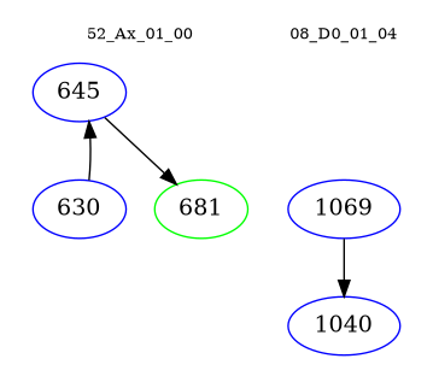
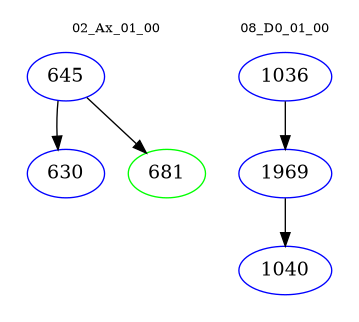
  digraph {
    node [color=blue]
    edge [color=black]
    n1 [label=645]
    n2 [label=630]
    n3 [color=green label=681]
-   n5 [label=1069]
+   n4 [label=1036]
+   n5 [label=1969]
    n6 [label=1040]
    subgraph cluster_1 {
      color=white
      fontsize=10
-     label="52_Ax_01_00"
+     label="02_Ax_01_00"
      n1
      n2
      n3
    }
    subgraph cluster_2 {
      color=white
      fontsize=10
-     label="08_D0_01_04"
+     label="08_D0_01_00"
+     n4
      n5
      n6
    }
-   n2 -> n1
+   n1 -> n2
    n1 -> n3
+   n4 -> n5
    n5 -> n6
  }
